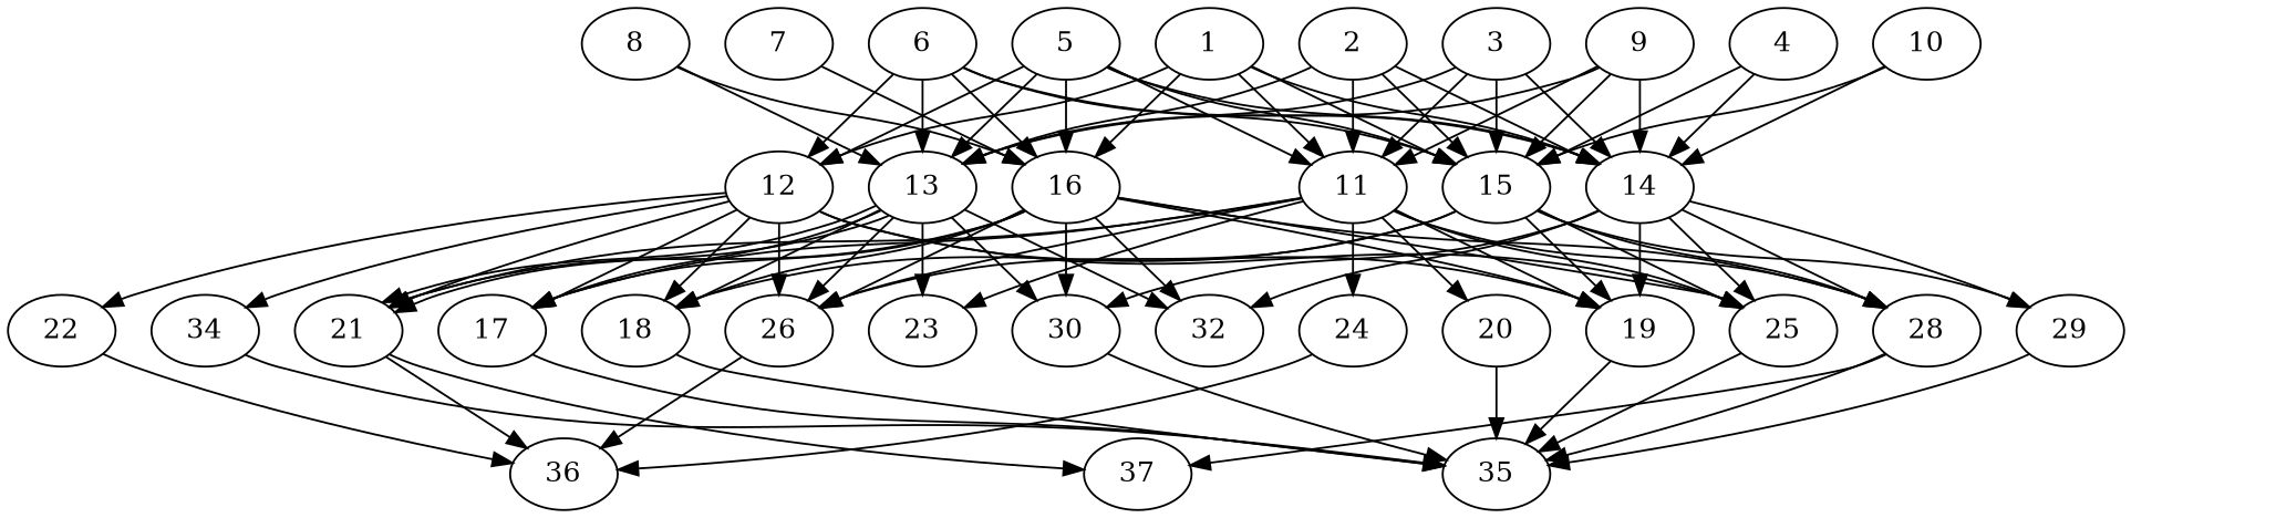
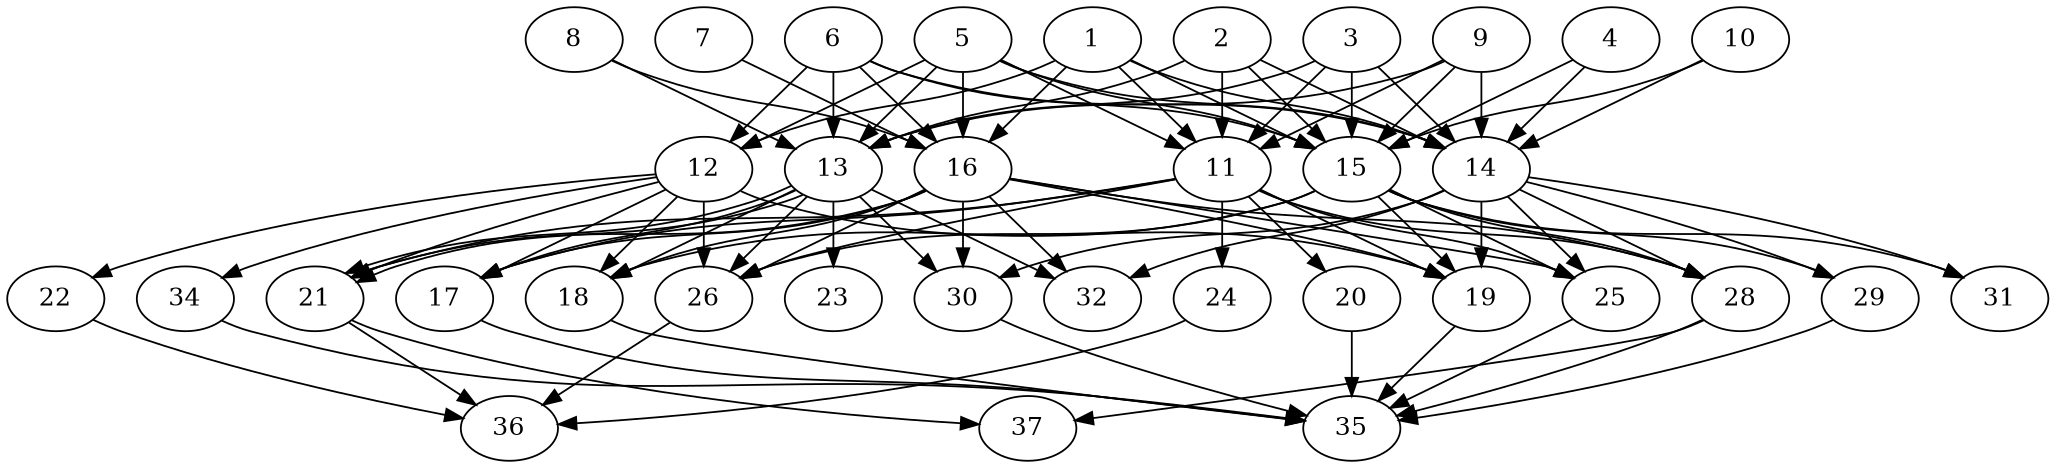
  digraph {
    node [alpha=0.05]
    1 [alpha=0.06 expect_size=1785613549288340586496]
    11 [expect_size=105493582904920400]
    12 [alpha=0.10 expect_size=11084930515868318]
    14 [alpha=0.19 expect_size=143248092227507520]
    15 [alpha=0.19 expect_size=356955507401135489024]
    16 [expect_size=66373601494149160]
    17 [alpha=0.19 expect_size=421609341693577920512]
    19 [expect_size=1660878827450460536832]
    20 [expect_size=873155993599475712]
    21 [alpha=0.13 expect_size=1495436825375964]
    23 [alpha=0.20 expect_size=22611896563808700]
    24 [alpha=0.08 expect_size=1686312278762192896000]
    25 [alpha=0.11 expect_size=2223439765265499291648]
    26 [alpha=0.20 expect_size=63052264276121920]
    28 [alpha=0.11 expect_size=1038155491785172]
    18 [alpha=0.18 expect_size=952279573152203136]
    22 [alpha=0.15 expect_size=50238588943597568000]
    34 [alpha=0.12 expect_size=1189412644238186496]
    30 [alpha=0.18 expect_size=29989652886854432]
    32 [alpha=0.16 expect_size=11150776289213134]
    29 [alpha=0.08 expect_size=86135651185136976]
+   31 [alpha=0.02 expect_size=32463015378944000000]
    35 [alpha=0.14 expect_size=13289041608452032]
    36 [alpha=0.00 expect_size=1522325240228786208768]
    37 [alpha=0.08 expect_size=135396905597465001984]
    2 [alpha=0.13 expect_size=1246327652628564017152]
    13 [alpha=0.02 expect_size=3585531795218768]
    3 [alpha=0.06 expect_size=5064870730152280064]
    4 [expect_size=1026662618877867264]
    5 [alpha=0.18 expect_size=760510192322484]
    6 [alpha=0.20 expect_size=2425661755504881152]
    7 [alpha=0.14 expect_size=425873547583937314816]
    8 [alpha=0.07 expect_size=276220115468276465664]
    9 [alpha=0.18 expect_size=84189507837300640]
    10 [alpha=0.10 expect_size=9264398013295974]
    1 -> 11
    1 -> 12
    1 -> 14
    1 -> 15
    1 -> 16
    11 -> 17
    11 -> 19
    11 -> 20
    11 -> 21
-   11 -> 23
    11 -> 24
    11 -> 25
    11 -> 26
    11 -> 28
    12 -> 17
    12 -> 19
    12 -> 21
-   12 -> 25
    12 -> 26
    12 -> 18
    12 -> 22
    12 -> 34
    14 -> 19
    14 -> 25
    14 -> 28
    14 -> 30
    14 -> 32
    14 -> 29
+   14 -> 31
    15 -> 19
    15 -> 25
    15 -> 26
    15 -> 28
    15 -> 18
    15 -> 29
+   15 -> 31
    16 -> 17
    16 -> 19
    16 -> 21
    16 -> 25
    16 -> 26
    16 -> 28
    16 -> 18
    16 -> 30
    16 -> 32
    17 -> 35
    19 -> 35
    20 -> 35
    21 -> 36
    21 -> 37
    24 -> 36
    25 -> 35
    26 -> 36
    28 -> 35
    28 -> 37
    18 -> 35
    22 -> 36
    34 -> 35
    30 -> 35
    29 -> 35
    2 -> 11
    2 -> 14
    2 -> 15
    2 -> 13
    13 -> 17
    13 -> 21
    13 -> 21
    13 -> 23
    13 -> 26
    13 -> 18
    13 -> 30
    13 -> 32
    3 -> 11
    3 -> 14
    3 -> 15
    3 -> 13
    4 -> 14
    4 -> 15
    5 -> 11
    5 -> 12
    5 -> 14
    5 -> 15
    5 -> 16
    5 -> 13
    6 -> 12
    6 -> 14
    6 -> 15
    6 -> 16
    6 -> 13
    7 -> 16
    8 -> 16
    8 -> 13
    9 -> 11
    9 -> 14
    9 -> 15
    9 -> 13
    10 -> 14
    10 -> 15
  }
